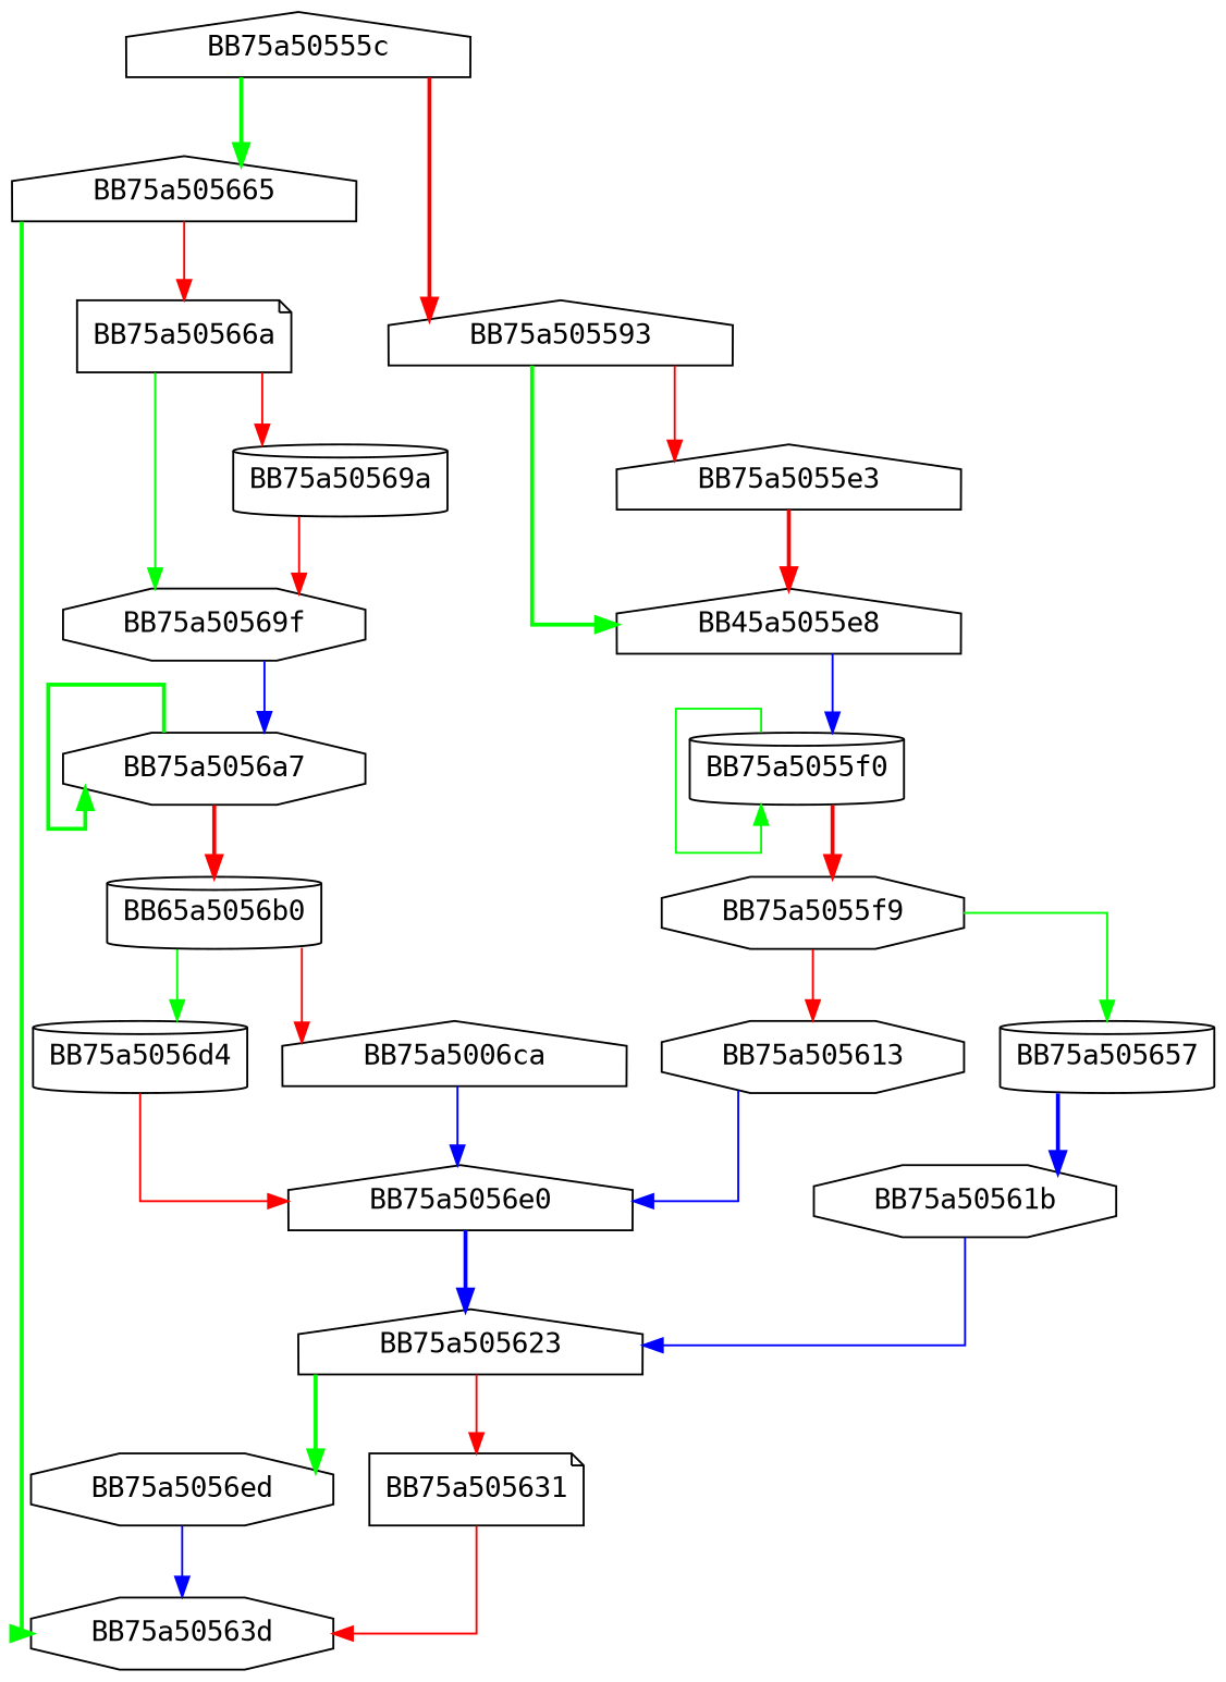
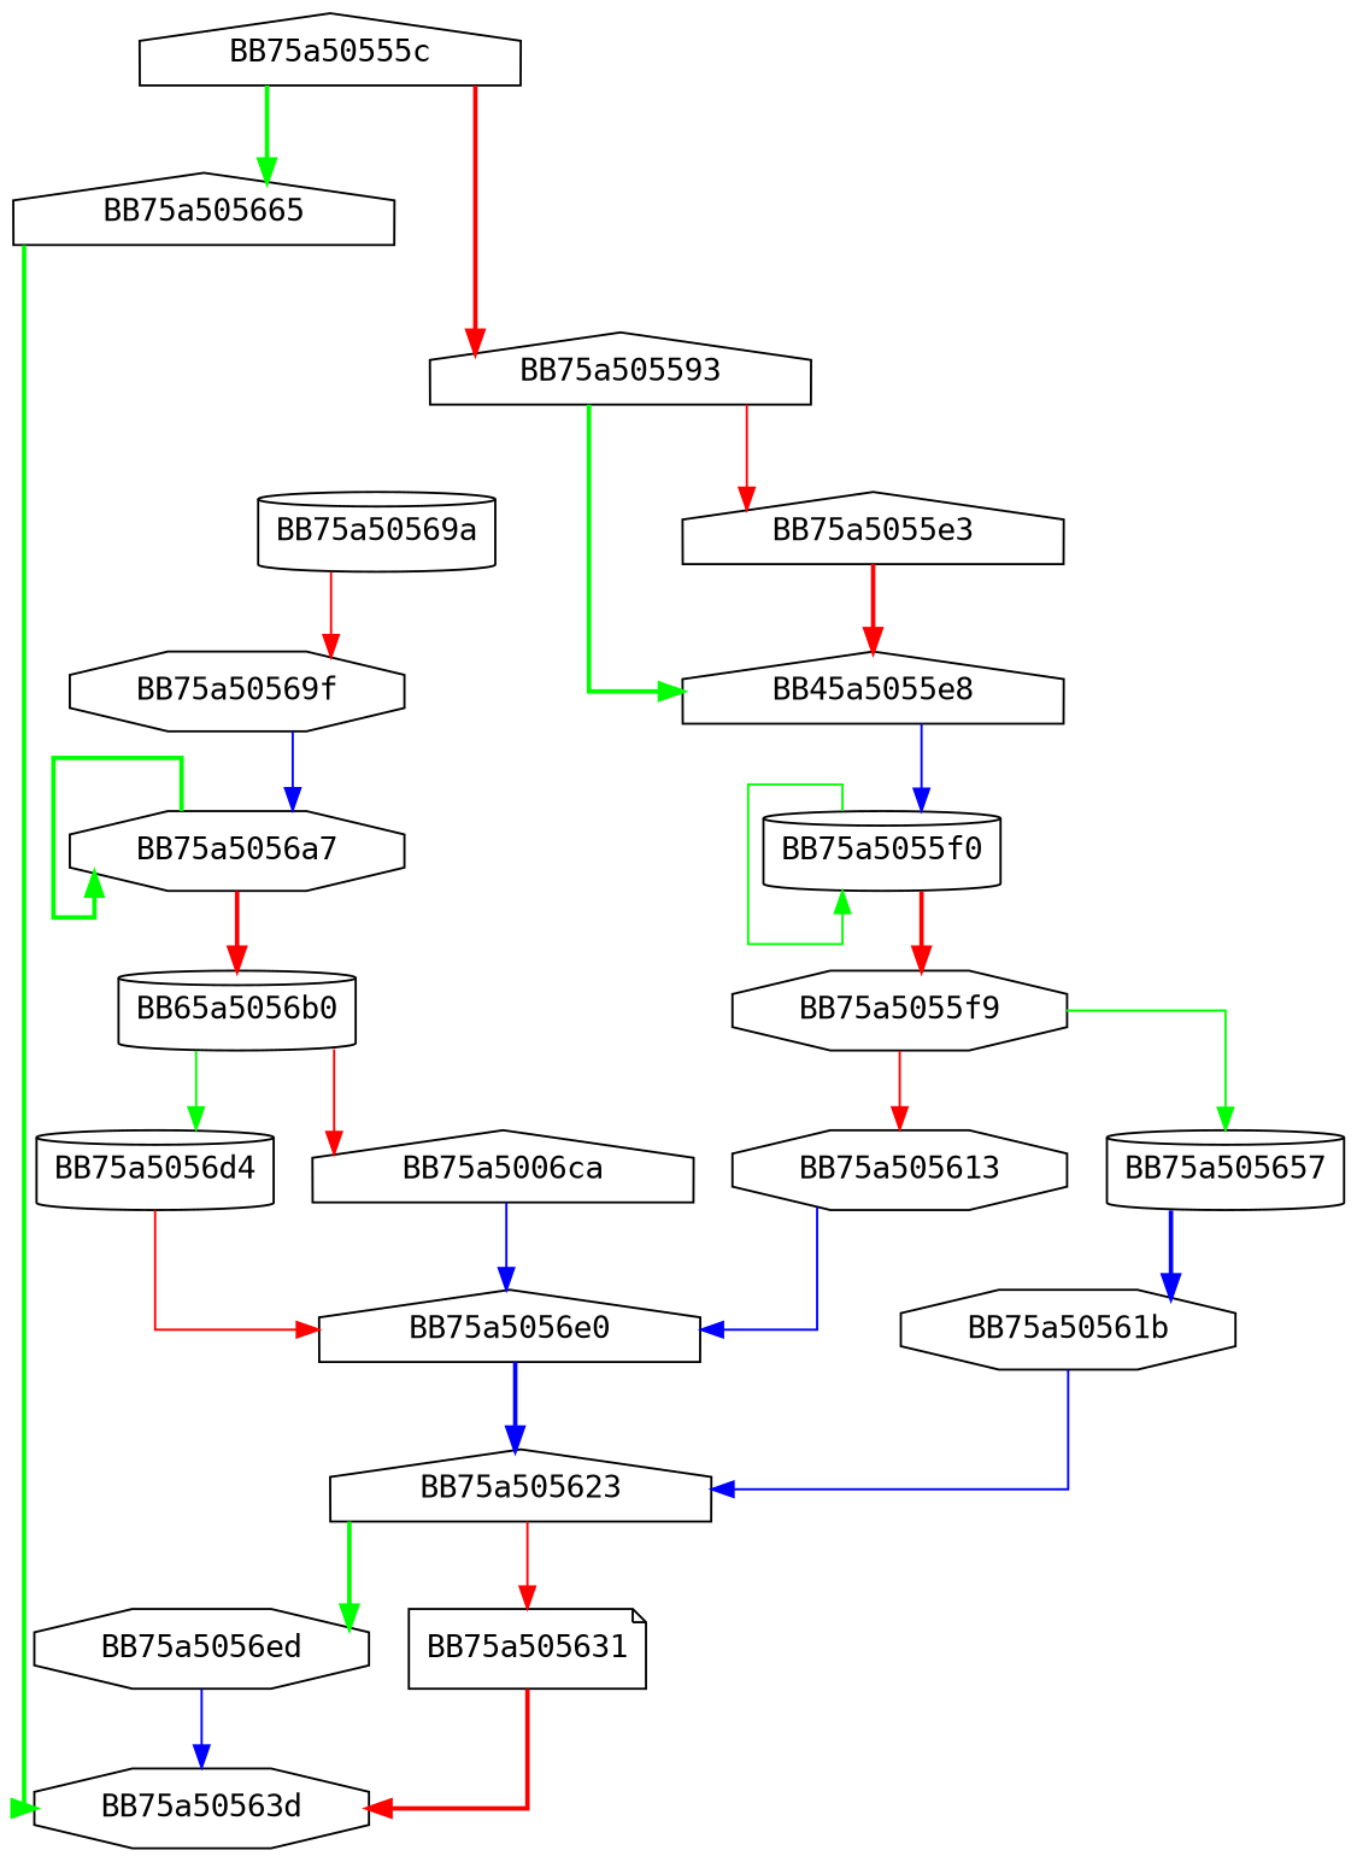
  digraph {
    fontname="DejaVu Sans Mono"
    splines=ortho
    node [fontname="DejaVu Sans Mono" shape=house]
    edge [color=red fontname="DejaVu Sans Mono" style=solid]
    BB75a50555c
    BB75a505665
    BB75a505593
    BB75a50563d [shape=octagon]
-   BB75a50566a [shape=note]
    n6 [label=BB45a5055e8]
    BB75a5055e3
    BB75a50569f [shape=octagon]
    BB75a50569a [shape=cylinder]
    BB75a5055f0 [shape=cylinder]
    BB75a5055f9 [shape=octagon]
    BB75a505657 [shape=cylinder]
    BB75a505613 [shape=octagon]
    BB75a50561b [shape=octagon]
    BB75a5056e0
    BB75a505623
    BB75a5056ed [shape=octagon]
    BB75a505631 [shape=note]
    BB75a5056a7 [shape=octagon]
    n20 [label=BB65a5056b0 shape=cylinder]
    BB75a5056d4 [shape=cylinder]
    n22 [label=BB75a5006ca]
    BB75a50555c -> BB75a505665 [color=green style=bold]
    BB75a50555c -> BB75a505593 [style=bold]
    BB75a505665 -> BB75a50563d [color=green style=bold]
-   BB75a505665 -> BB75a50566a
    BB75a505593 -> n6 [color=green style=bold]
    BB75a505593 -> BB75a5055e3
-   BB75a50566a -> BB75a50569f [color=green]
-   BB75a50566a -> BB75a50569a
    n6 -> BB75a5055f0 [color=blue]
    BB75a5055e3 -> n6 [style=bold]
    BB75a50569f -> BB75a5056a7 [color=blue]
    BB75a50569a -> BB75a50569f
    BB75a5055f0 -> BB75a5055f0 [color=green]
    BB75a5055f0 -> BB75a5055f9 [style=bold]
    BB75a5055f9 -> BB75a505657 [color=green]
    BB75a5055f9 -> BB75a505613
    BB75a505657 -> BB75a50561b [color=blue style=bold]
    BB75a505613 -> BB75a5056e0 [color=blue]
    BB75a50561b -> BB75a505623 [color=blue]
    BB75a5056e0 -> BB75a505623 [color=blue style=bold]
    BB75a505623 -> BB75a5056ed [color=green style=bold]
    BB75a505623 -> BB75a505631
    BB75a5056ed -> BB75a50563d [color=blue]
-   BB75a505631 -> BB75a50563d
+   BB75a505631 -> BB75a50563d [style=bold]
    BB75a5056a7 -> BB75a5056a7 [color=green style=bold]
    BB75a5056a7 -> n20 [style=bold]
    n20 -> BB75a5056d4 [color=green]
    n20 -> n22
    BB75a5056d4 -> BB75a5056e0
    n22 -> BB75a5056e0 [color=blue]
  }
